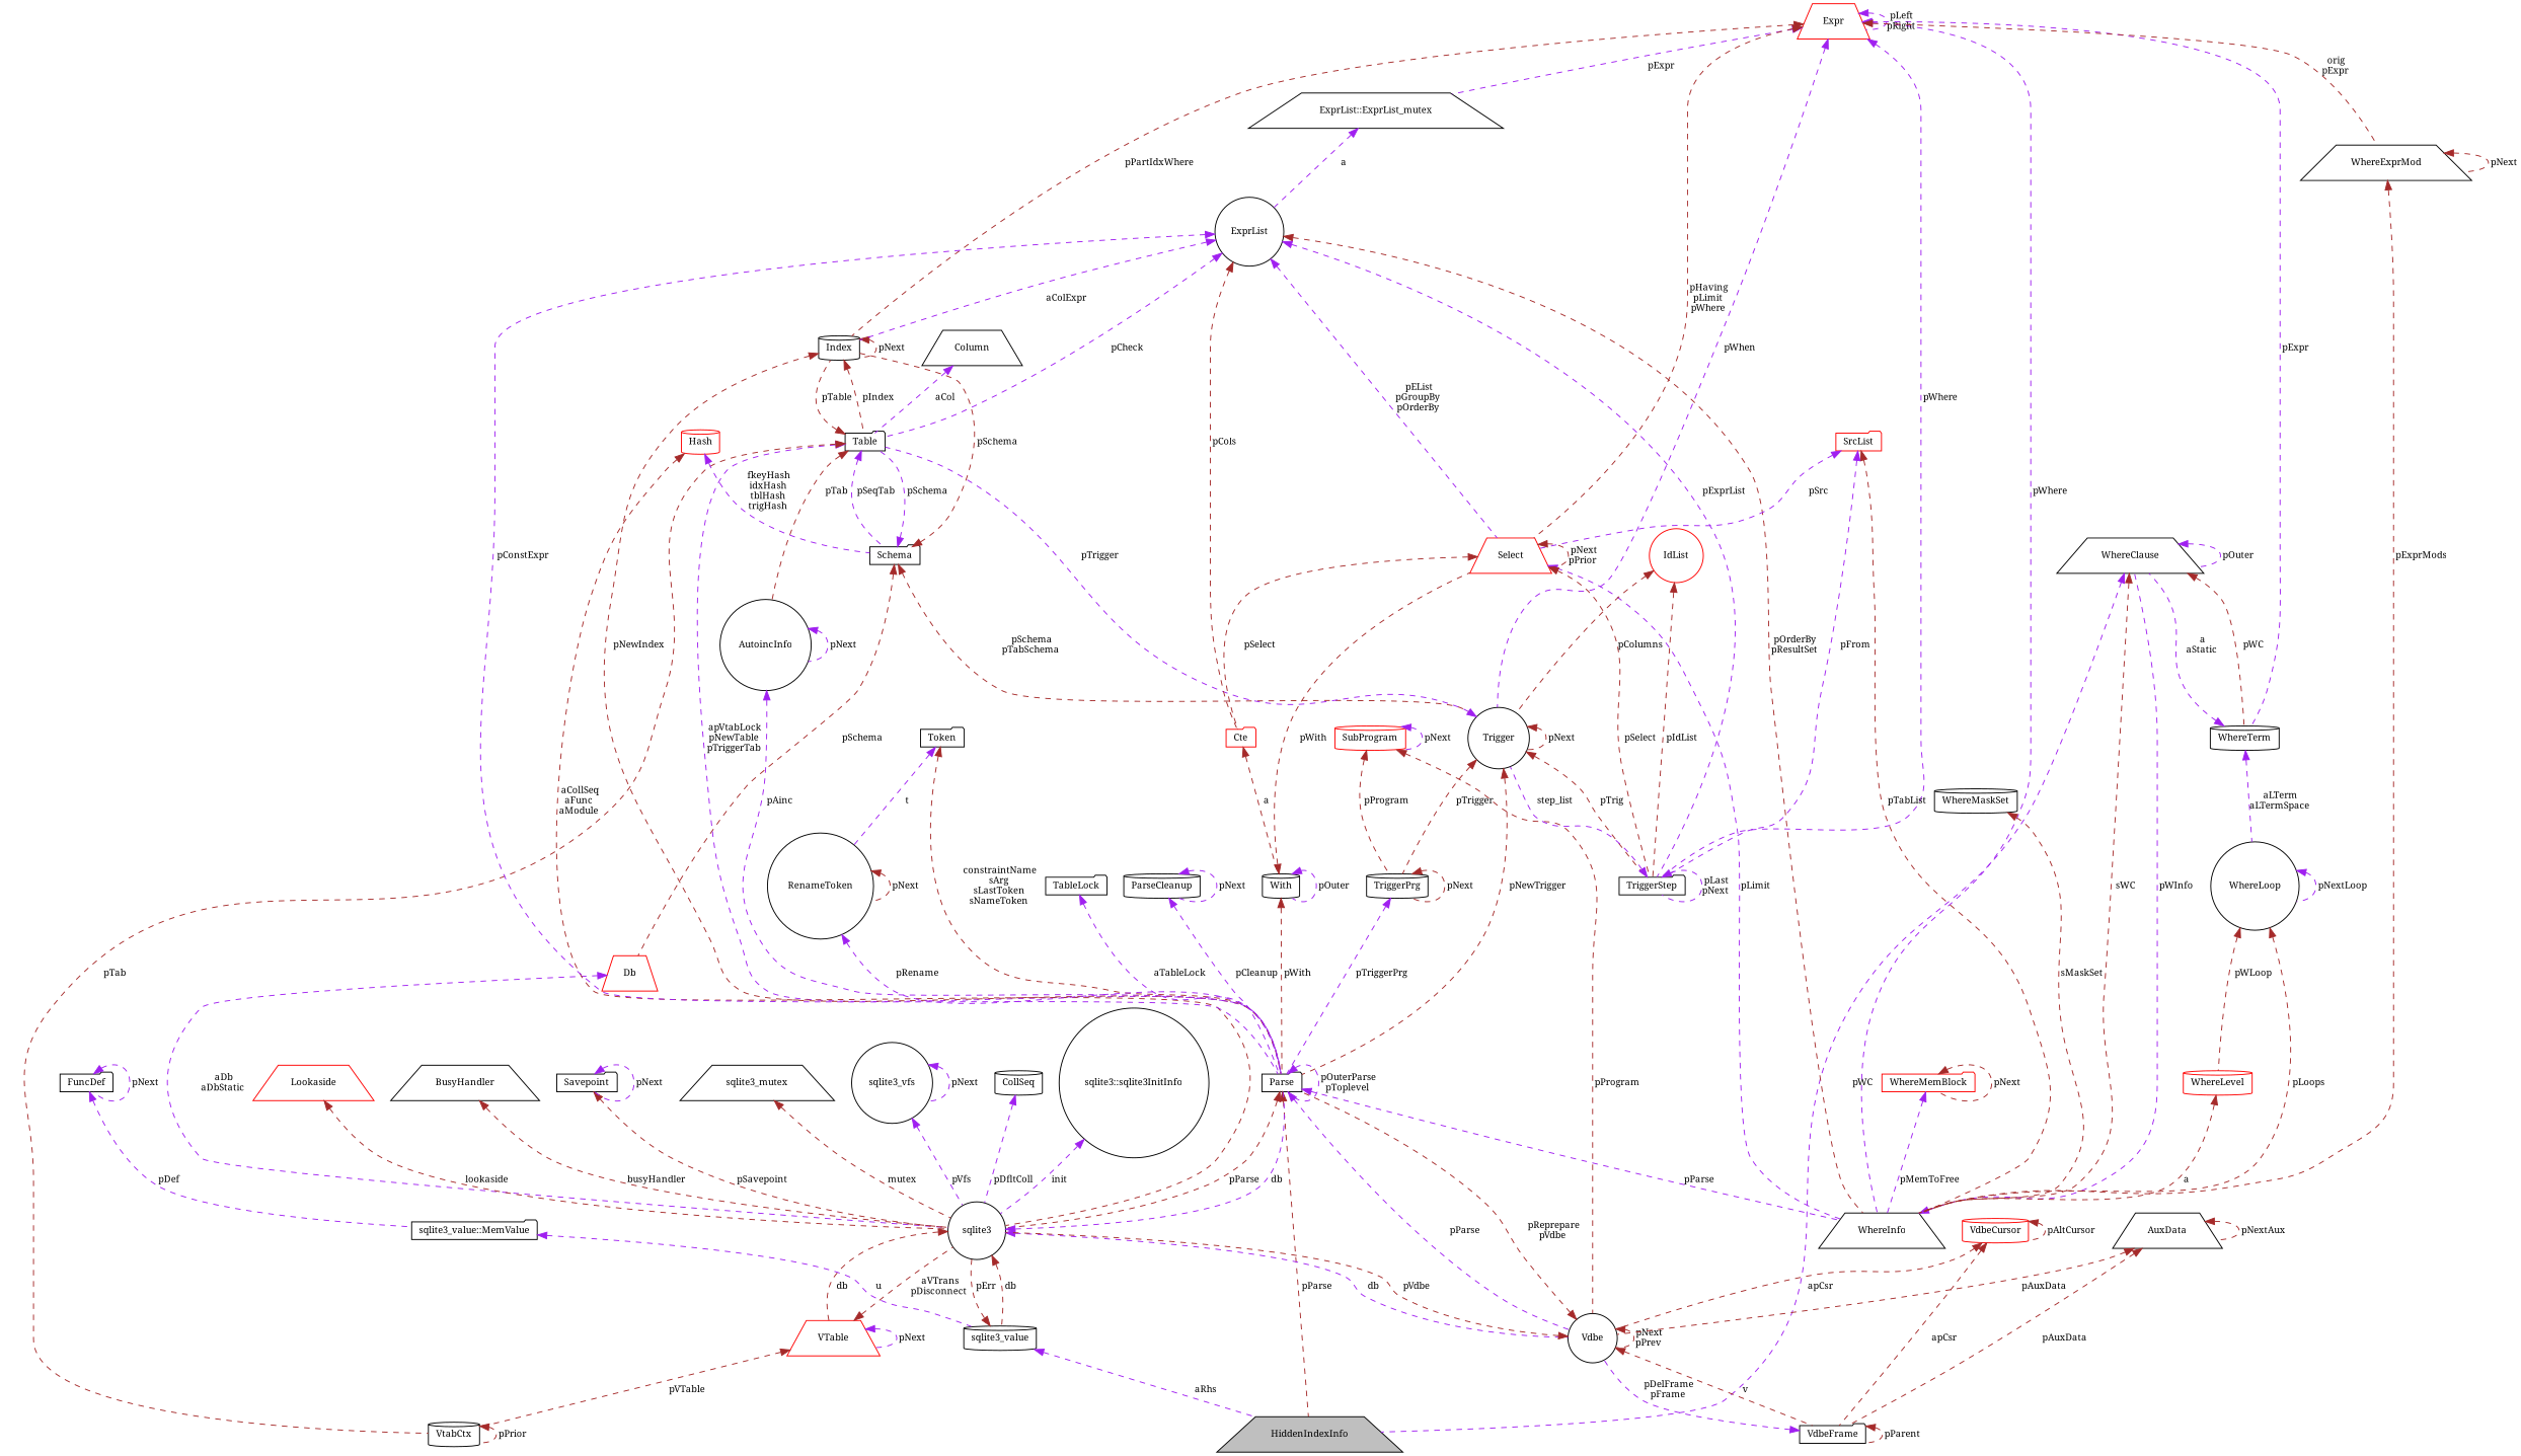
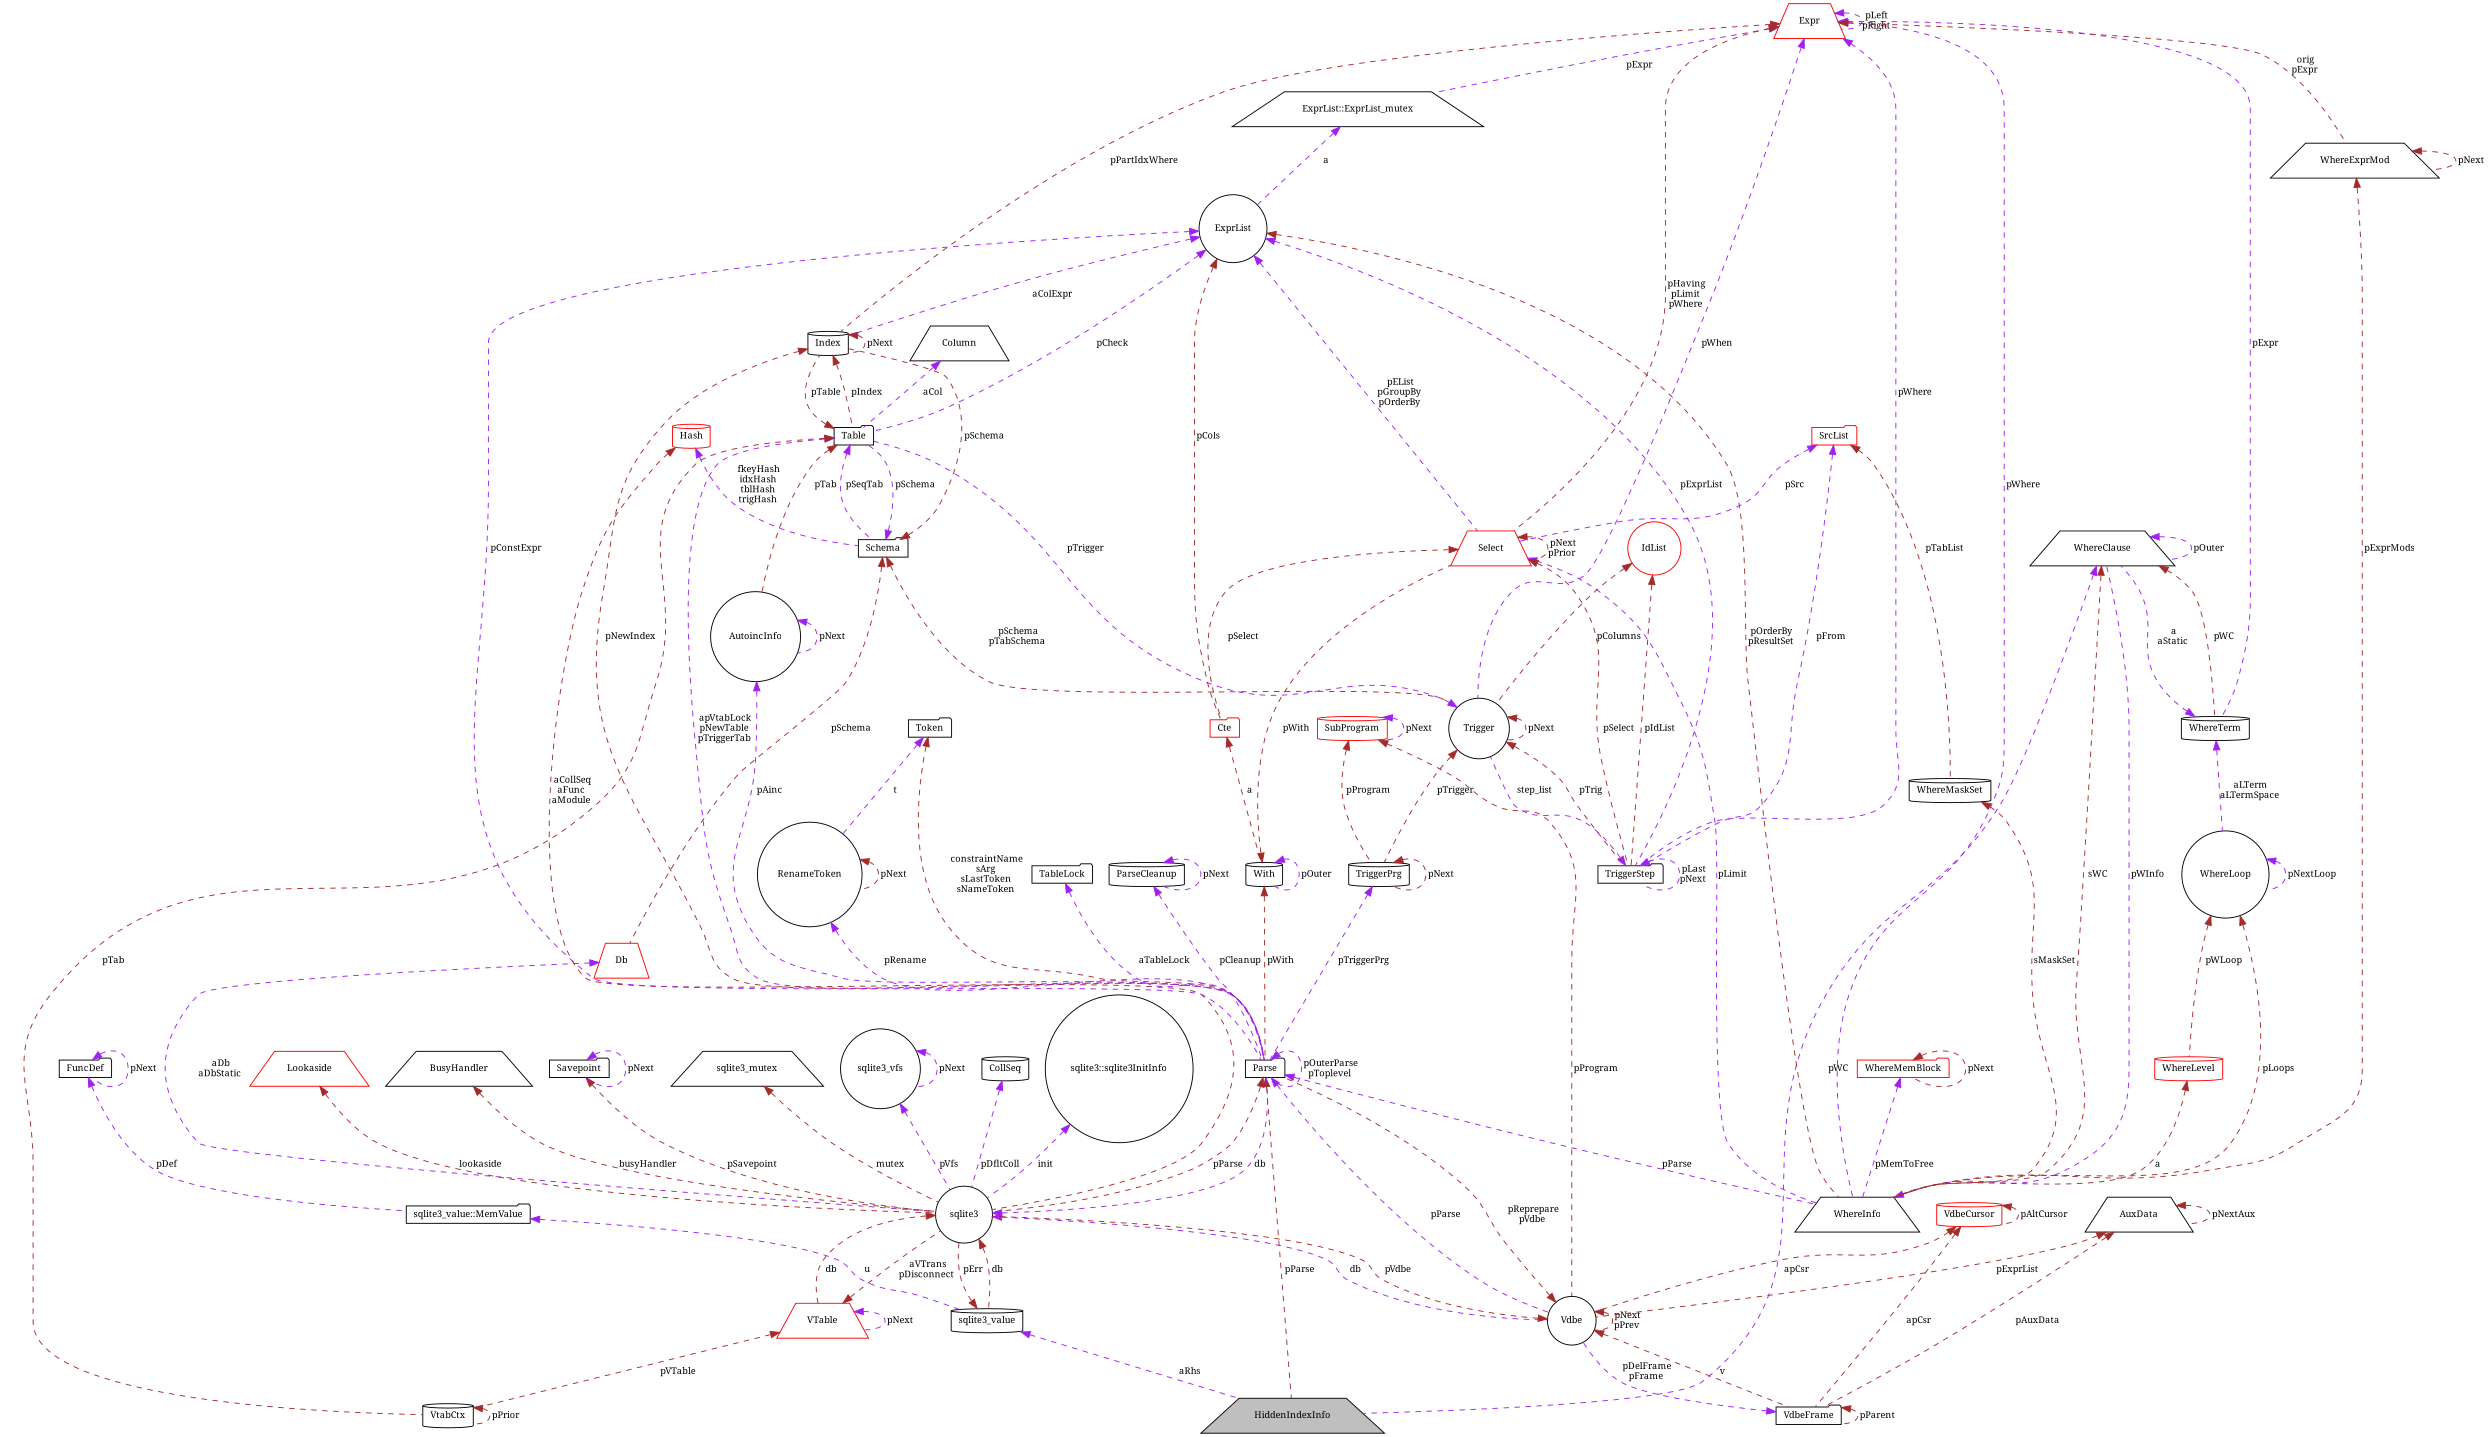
  digraph {
    fontname="Noto Serif"
    node [color=black fillcolor=white fontname="Noto Serif" fontsize=10 shape=trapezium style=filled]
    edge [color=brown dir=back fontname="Noto Serif" fontsize=10 labelfontname=Helvetica labelfontsize=10 style=dashed]
    n1 [fillcolor=grey75 fontcolor=black height=0.2 label=HiddenIndexInfo width=0.4]
    n2 [height=0.2 label=WhereClause width=0.4]
    n3 [height=0.2 label=WhereInfo width=0.4]
    n4 [height=0.2 label=WhereTerm shape=cylinder width=0.4]
    n5 [height=0.2 label=WhereLoop shape=circle width=0.4]
    n6 [height=0.2 label=Parse shape=folder width=0.4]
    n7 [height=0.2 label=sqlite3 shape=circle width=0.4]
    n8 [height=0.2 label=Vdbe shape=circle width=0.4]
    n9 [height=0.2 label=sqlite3_value shape=cylinder width=0.4]
    n10 [color=red height=0.2 label=VTable width=0.4]
    n11 [height=0.2 label=VdbeFrame shape=folder width=0.4]
    n12 [height=0.2 label=VtabCtx shape=cylinder width=0.4]
    n13 [height=0.2 label=sqlite3_vfs shape=circle width=0.4]
    n14 [color=red height=0.2 label=VdbeCursor shape=cylinder width=0.4]
    n15 [height=0.2 label=AuxData width=0.4]
    n16 [color=red height=0.2 label=SubProgram shape=cylinder width=0.4]
    n17 [height=0.2 label=TriggerPrg shape=cylinder width=0.4]
    n18 [height=0.2 label=CollSeq shape=cylinder width=0.4]
    n19 [height=0.2 label=sqlite3_mutex width=0.4]
    n20 [color=red height=0.2 label=Db width=0.4]
    n21 [height=0.2 label=Schema shape=folder width=0.4]
    n22 [height=0.2 label=Table shape=folder width=0.4]
    n23 [height=0.2 label=Index shape=cylinder width=0.4]
    n24 [height=0.2 label=Trigger shape=circle width=0.4]
    n25 [height=0.2 label=AutoincInfo shape=circle width=0.4]
    n26 [height=0.2 label=TriggerStep shape=folder width=0.4]
    n27 [color=red height=0.2 label=Hash shape=cylinder width=0.4]
    n28 [height=0.2 label=Column width=0.4]
    n29 [color=red height=0.2 label=Expr width=0.4]
    n30 [height=0.2 label="ExprList::ExprList_mutex" width=0.4]
    n31 [color=red height=0.2 label=Select width=0.4]
    n32 [height=0.2 label=WhereExprMod width=0.4]
    n33 [height=0.2 label=ExprList shape=circle width=0.4]
    n34 [color=red height=0.2 label=Cte shape=folder width=0.4]
    n35 [height=0.2 label=With shape=cylinder width=0.4]
    n36 [color=red height=0.2 label=IdList shape=circle width=0.4]
    n37 [color=red height=0.2 label=SrcList shape=folder width=0.4]
    n38 [height=0.2 label="sqlite3::sqlite3InitInfo" shape=circle width=0.4]
    n39 [height=0.2 label="sqlite3_value::MemValue" shape=folder width=0.4]
    n40 [height=0.2 label=FuncDef shape=folder width=0.4]
    n41 [color=red height=0.2 label=Lookaside width=0.4]
    n42 [height=0.2 label=BusyHandler width=0.4]
    n43 [height=0.2 label=Savepoint shape=folder width=0.4]
    n44 [height=0.2 label=Token shape=folder width=0.4]
    n45 [height=0.2 label=RenameToken shape=circle width=0.4]
    n46 [height=0.2 label=TableLock shape=folder width=0.4]
    n47 [height=0.2 label=ParseCleanup shape=cylinder width=0.4]
    n48 [color=red height=0.2 label=WhereLevel shape=cylinder width=0.4]
    n49 [color=red height=0.2 label=WhereMemBlock shape=folder width=0.4]
    n50 [height=0.2 label=WhereMaskSet shape=cylinder width=0.4]
    n2 -> n1 [color=purple label=" pWC"]
    n2 -> n2 [color=purple label=" pOuter"]
    n2 -> n3 [label=" sWC"]
    n2 -> n4 [label=" pWC"]
    n3 -> n2 [color=purple label=" pWInfo"]
    n4 -> n2 [color=purple label=" a\naStatic"]
    n4 -> n5 [color=purple label=" aLTerm\naLTermSpace"]
    n5 -> n3 [label=" pLoops"]
    n5 -> n5 [color=purple label=" pNextLoop"]
    n5 -> n48 [label=" pWLoop"]
    n6 -> n1 [label=" pParse"]
    n6 -> n3 [color=purple label=" pParse"]
    n6 -> n6 [color=purple label=" pOuterParse\npToplevel"]
    n6 -> n7 [label=" pParse"]
    n6 -> n8 [color=purple label=" pParse"]
    n7 -> n6 [color=purple label=" db"]
    n7 -> n8 [color=purple label=" db"]
    n7 -> n9 [label=" db"]
    n7 -> n10 [label=" db"]
    n8 -> n6 [label=" pReprepare\npVdbe"]
    n8 -> n7 [label=" pVdbe"]
    n8 -> n8 [label=" pNext\npPrev"]
    n8 -> n11 [label=" v"]
    n9 -> n1 [color=purple label=" aRhs"]
    n9 -> n7 [label=" pErr"]
    n10 -> n7 [label=" aVTrans\npDisconnect"]
    n10 -> n10 [color=purple label=" pNext"]
    n10 -> n12 [label=" pVTable"]
    n11 -> n8 [color=purple label=" pDelFrame\npFrame"]
    n11 -> n11 [label=" pParent"]
    n12 -> n12 [label=" pPrior"]
    n13 -> n7 [color=purple label=" pVfs"]
    n13 -> n13 [color=purple label=" pNext"]
    n14 -> n8 [label=" apCsr"]
    n14 -> n11 [label=" apCsr"]
    n14 -> n14 [label=" pAltCursor"]
-   n15 -> n8 [label=" pAuxData"]
+   n15 -> n8 [label=" pExprList"]
    n15 -> n11 [label=" pAuxData"]
    n15 -> n15 [label=" pNextAux"]
    n16 -> n8 [label=" pProgram"]
    n16 -> n16 [color=purple label=" pNext"]
    n16 -> n17 [label=" pProgram"]
    n17 -> n6 [color=purple label=" pTriggerPrg"]
    n17 -> n17 [label=" pNext"]
    n18 -> n7 [color=purple label=" pDfltColl"]
    n19 -> n7 [label=" mutex"]
    n20 -> n7 [color=purple label=" aDb\naDbStatic"]
    n21 -> n20 [label=" pSchema"]
    n21 -> n22 [color=purple label=" pSchema"]
    n21 -> n23 [label=" pSchema"]
    n21 -> n24 [label=" pSchema\npTabSchema"]
    n22 -> n6 [color=purple label=" apVtabLock\npNewTable\npTriggerTab"]
    n22 -> n12 [label=" pTab"]
    n22 -> n21 [color=purple label=" pSeqTab"]
    n22 -> n23 [label=" pTable"]
    n22 -> n25 [label=" pTab"]
    n23 -> n6 [label=" pNewIndex"]
    n23 -> n22 [label=" pIndex"]
    n23 -> n23 [label=" pNext"]
-   n24 -> n6 [label=" pNewTrigger"]
    n24 -> n17 [label=" pTrigger"]
    n24 -> n22 [color=purple label=" pTrigger"]
    n24 -> n24 [label=" pNext"]
    n24 -> n26 [label=" pTrig"]
    n25 -> n6 [color=purple label=" pAinc"]
    n25 -> n25 [color=purple label=" pNext"]
    n26 -> n24 [color=purple label=" step_list"]
    n26 -> n26 [color=purple label=" pLast\npNext"]
    n27 -> n7 [label=" aCollSeq\naFunc\naModule"]
    n27 -> n21 [color=purple label=" fkeyHash\nidxHash\ntblHash\ntrigHash"]
    n28 -> n22 [color=purple label=" aCol"]
    n29 -> n3 [color=purple label=" pWhere"]
    n29 -> n4 [color=purple label=" pExpr"]
    n29 -> n23 [label=" pPartIdxWhere"]
    n29 -> n24 [color=purple label=" pWhen"]
    n29 -> n26 [color=purple label=" pWhere"]
    n29 -> n29 [color=purple label=" pLeft\npRight"]
    n29 -> n30 [color=purple label=" pExpr"]
    n29 -> n31 [label=" pHaving\npLimit\npWhere"]
    n29 -> n32 [label=" orig\npExpr"]
    n30 -> n33 [color=purple label=" a"]
    n31 -> n3 [color=purple label=" pLimit"]
    n31 -> n26 [label=" pSelect"]
    n31 -> n31 [label=" pNext\npPrior"]
    n31 -> n34 [label=" pSelect"]
    n32 -> n3 [label=" pExprMods"]
    n32 -> n32 [label=" pNext"]
    n33 -> n3 [label=" pOrderBy\npResultSet"]
    n33 -> n6 [color=purple label=" pConstExpr"]
    n33 -> n22 [color=purple label=" pCheck"]
    n33 -> n23 [color=purple label=" aColExpr"]
    n33 -> n26 [color=purple label=" pExprList"]
    n33 -> n31 [color=purple label=" pEList\npGroupBy\npOrderBy"]
    n33 -> n34 [label=" pCols"]
    n34 -> n35 [label=" a"]
    n35 -> n6 [label=" pWith"]
    n35 -> n31 [label=" pWith"]
    n35 -> n35 [color=purple label=" pOuter"]
    n36 -> n24 [label=" pColumns"]
    n36 -> n26 [label=" pIdList"]
-   n37 -> n3 [label=" pTabList"]
+   n37 -> n50 [label=" pTabList"]
    n37 -> n26 [color=purple label=" pFrom"]
    n37 -> n31 [color=purple label=" pSrc"]
    n38 -> n7 [color=purple label=" init"]
    n39 -> n9 [color=purple label=" u"]
    n40 -> n39 [color=purple label=" pDef"]
    n40 -> n40 [color=purple label=" pNext"]
    n41 -> n7 [label=" lookaside"]
    n42 -> n7 [label=" busyHandler"]
    n43 -> n7 [label=" pSavepoint"]
    n43 -> n43 [color=purple label=" pNext"]
    n44 -> n6 [label=" constraintName\nsArg\nsLastToken\nsNameToken"]
    n44 -> n45 [color=purple label=" t"]
    n45 -> n6 [color=purple label=" pRename"]
    n45 -> n45 [label=" pNext"]
    n46 -> n6 [color=purple label=" aTableLock"]
    n47 -> n6 [color=purple label=" pCleanup"]
    n47 -> n47 [color=purple label=" pNext"]
    n48 -> n3 [label=" a"]
    n49 -> n3 [color=purple label=" pMemToFree"]
    n49 -> n49 [label=" pNext"]
    n50 -> n3 [label=" sMaskSet"]
  }
